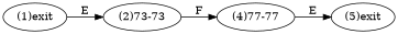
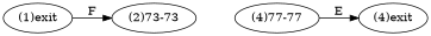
  digraph {
    rankdir=LR
    n1 [label="(1)exit"]
    n2 [label="(2)73-73"]
    n3 [label="(4)77-77"]
-   n4 [label="(5)exit"]
-   n1 -> n2 [label=E]
-   n2 -> n3 [label=F]
+   n4 [label="(4)exit"]
+   n1 -> n2 [label=F]
    n3 -> n4 [label=E]
  }
